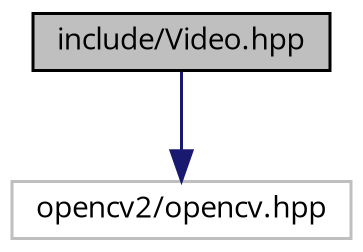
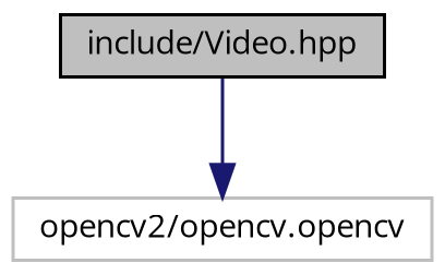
  digraph {
    fontname="Open Sans"
    node [fontname="Open Sans" fontsize=10 shape=record style=filled]
    n1 [color=black fillcolor=grey75 fontcolor=black height=0.2 label="include/Video.hpp" width=0.4]
-   n2 [color=grey75 fillcolor=white height=0.2 label="opencv2/opencv.hpp" width=0.4]
+   n2 [color=grey75 fillcolor=white height=0.2 label="opencv2/opencv.opencv" width=0.4]
    n1 -> n2 [color=midnightblue fontname="Open Sans" fontsize=10 labelfontname=Helvetica labelfontsize=10 style=solid]
  }
